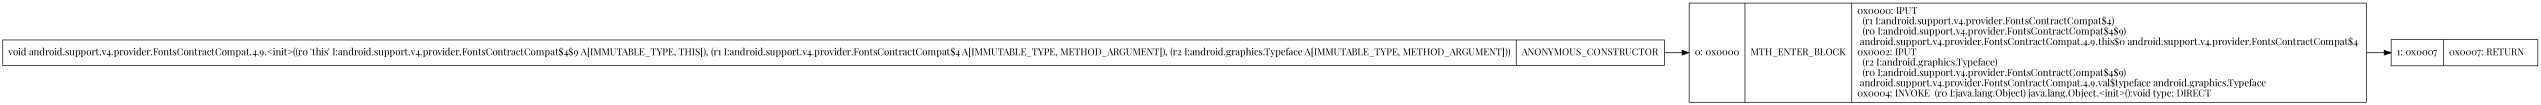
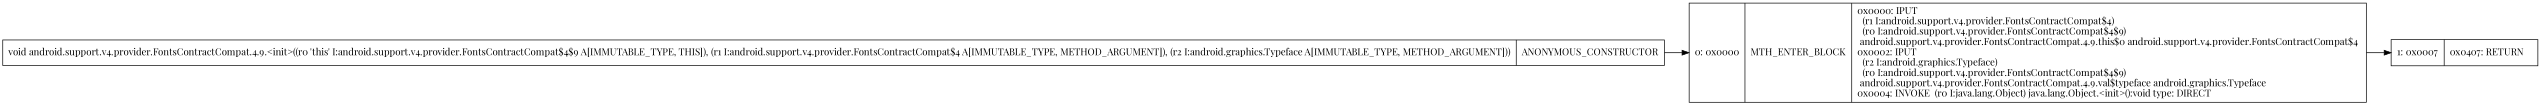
  digraph {
    rankdir=LR
    fontname="Playfair Display"
    node [shape=record fontname="Playfair Display"]
    edge [fontname="Playfair Display"]
    n1 [label="{0\:\ 0x0000|MTH_ENTER_BLOCK\l|0x0000: IPUT  \l  (r1 I:android.support.v4.provider.FontsContractCompat$4)\l  (r0 I:android.support.v4.provider.FontsContractCompat$4$9)\l android.support.v4.provider.FontsContractCompat.4.9.this$0 android.support.v4.provider.FontsContractCompat$4 \l0x0002: IPUT  \l  (r2 I:android.graphics.Typeface)\l  (r0 I:android.support.v4.provider.FontsContractCompat$4$9)\l android.support.v4.provider.FontsContractCompat.4.9.val$typeface android.graphics.Typeface \l0x0004: INVOKE  (r0 I:java.lang.Object) java.lang.Object.\<init\>():void type: DIRECT \l}"]
-   n2 [label="{1\:\ 0x0007|0x0007: RETURN   \l}"]
+   n2 [label="{1\:\ 0x0007|0x0407: RETURN   \l}"]
    n3 [label="{void android.support.v4.provider.FontsContractCompat.4.9.\<init\>((r0 'this' I:android.support.v4.provider.FontsContractCompat$4$9 A[IMMUTABLE_TYPE, THIS]), (r1 I:android.support.v4.provider.FontsContractCompat$4 A[IMMUTABLE_TYPE, METHOD_ARGUMENT]), (r2 I:android.graphics.Typeface A[IMMUTABLE_TYPE, METHOD_ARGUMENT]))  | ANONYMOUS_CONSTRUCTOR\l}"]
    n1 -> n2
    n3 -> n1
  }
